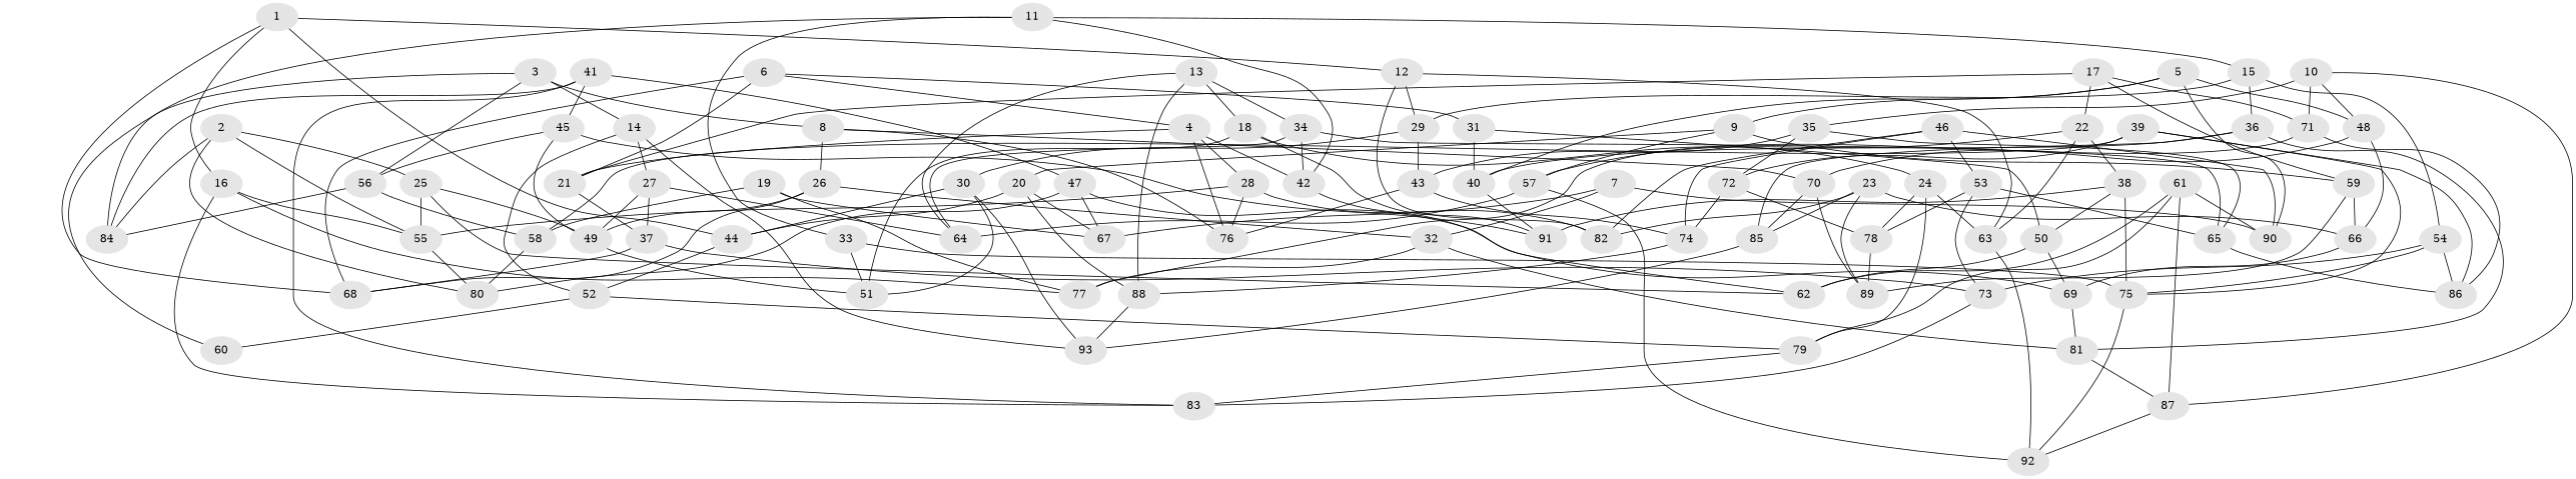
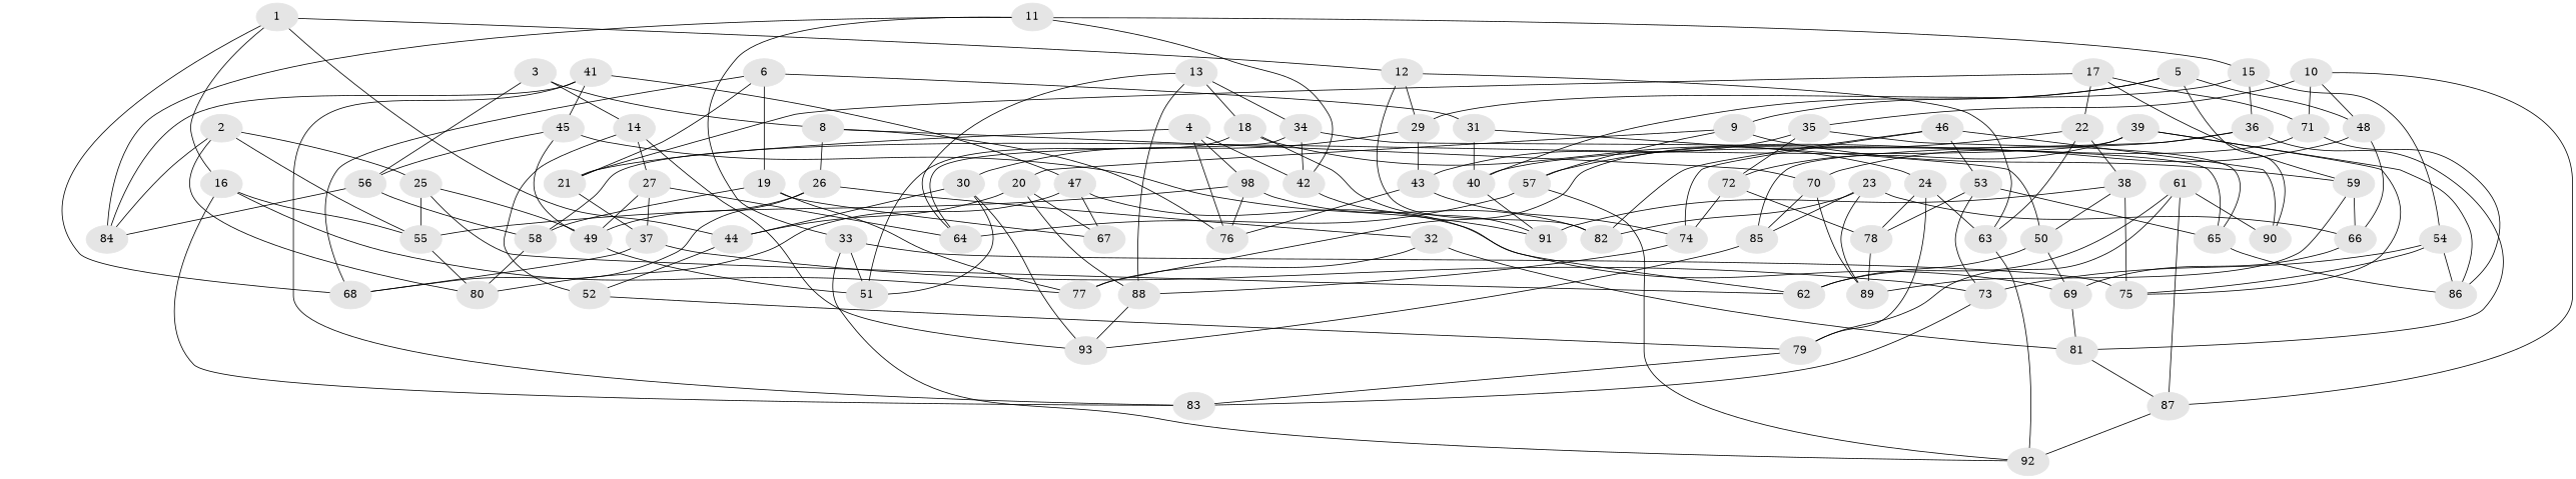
  graph {
    node [color=gray90 style=filled]
    1
    12
    16
    44
    68
    29
    63
    82
    55
    77
    83
    52
    2
    25
    80
    84
    49
    62
    3
    8
    14
    56
-   60
    76
    26
    70
    27
    93
    58
    4
    21
-   28
+   28 [label=98]
    42
    37
    5
    9
    40
    48
    90
    20
    57
    59
    91
    66
    6
    19
    31
    67
    50
-   7
    32
    81
    85
    89
    88
    64
    92
    10
    35
    71
    87
    43
    65
    72
    86
    11
    15
    33
    36
    54
    51
    75
    30
    13
    18
    34
    24
    79
    73
    17
    22
    38
    78
    23
    69
    74
    39
    41
    45
    47
    46
    53
    61
    1 -- 12
    1 -- 16
    1 -- 44
    1 -- 68
    12 -- 29
    12 -- 63
    12 -- 82
    16 -- 55
    16 -- 77
    16 -- 83
    44 -- 52
    29 -- 43
    29 -- 30
    63 -- 92
    55 -- 80
-   52 -- 60
    52 -- 79
    2 -- 55
    2 -- 25
    2 -- 80
    2 -- 84
    25 -- 55
    25 -- 49
    25 -- 62
    49 -- 51
    3 -- 8
    3 -- 14
    3 -- 56
-   3 -- 60
    8 -- 76
    8 -- 26
    8 -- 70
    14 -- 52
    14 -- 27
    14 -- 93
    56 -- 84
    56 -- 58
    26 -- 68
    26 -- 49
    26 -- 32
    70 -- 85
    70 -- 89
    27 -- 49
    27 -- 37
    27 -- 64
    58 -- 80
    4 -- 76
    4 -- 21
    4 -- 28
    4 -- 42
    21 -- 37
    28 -- 82
    28 -- 55
    28 -- 76
    42 -- 62
    37 -- 68
    37 -- 73
    5 -- 9
    5 -- 40
    5 -- 48
    5 -- 90
    9 -- 20
    9 -- 57
    9 -- 59
    40 -- 91
    48 -- 70
    48 -- 66
    20 -- 44
    20 -- 67
    20 -- 88
    57 -- 64
    57 -- 92
    59 -- 66
    59 -- 89
    66 -- 69
    6 -- 68
    6 -- 21
-   6 -- 4
+   6 -- 19
    6 -- 31
    19 -- 77
    19 -- 58
    19 -- 67
    31 -- 40
    31 -- 50
    50 -- 62
    50 -- 69
-   7 -- 90
-   7 -- 67
-   7 -- 32
    32 -- 77
    32 -- 81
    81 -- 87
    85 -- 93
    88 -- 93
    10 -- 48
    10 -- 35
    10 -- 71
    10 -- 87
    35 -- 43
    35 -- 65
    35 -- 72
    71 -- 77
    71 -- 86
    87 -- 92
    43 -- 76
    43 -- 74
    65 -- 86
    72 -- 78
    72 -- 74
    11 -- 84
    11 -- 42
    11 -- 15
    11 -- 33
    15 -- 29
    15 -- 36
    15 -- 54
-   75 -- 92
+   33 -- 92
    33 -- 51
    33 -- 75
    36 -- 40
    36 -- 81
    36 -- 85
    54 -- 86
    54 -- 75
    54 -- 73
    30 -- 44
    30 -- 93
    30 -- 51
    13 -- 88
    13 -- 64
    13 -- 18
    13 -- 34
    18 -- 91
    18 -- 51
    18 -- 24
    34 -- 42
    34 -- 64
    34 -- 65
    24 -- 63
    24 -- 79
    24 -- 78
    79 -- 83
    73 -- 83
    17 -- 21
    17 -- 59
    17 -- 71
    17 -- 22
    22 -- 63
    22 -- 57
    22 -- 38
    38 -- 91
    38 -- 50
    38 -- 75
    78 -- 89
    23 -- 82
    23 -- 66
    23 -- 85
    23 -- 89
    69 -- 81
    74 -- 88
    39 -- 58
    39 -- 72
    39 -- 86
    39 -- 75
    41 -- 83
    41 -- 84
    41 -- 45
    41 -- 47
    45 -- 49
    45 -- 56
    45 -- 91
    47 -- 80
    47 -- 67
    47 -- 69
    46 -- 82
    46 -- 90
    46 -- 74
    46 -- 53
    53 -- 65
    53 -- 73
    53 -- 78
    61 -- 62
    61 -- 90
    61 -- 87
    61 -- 79
  }
